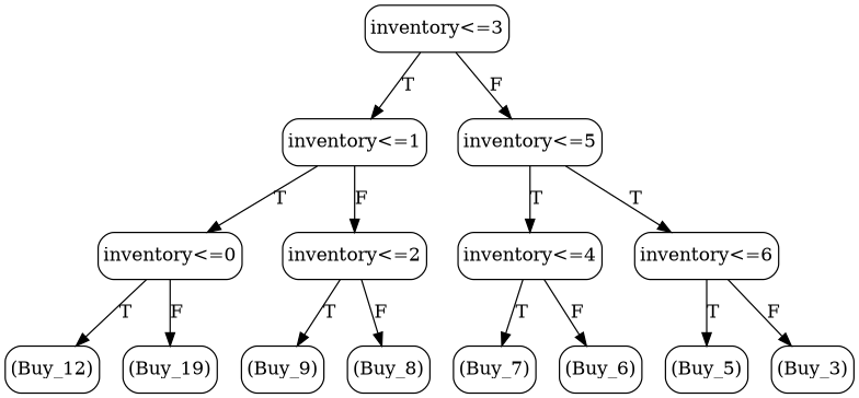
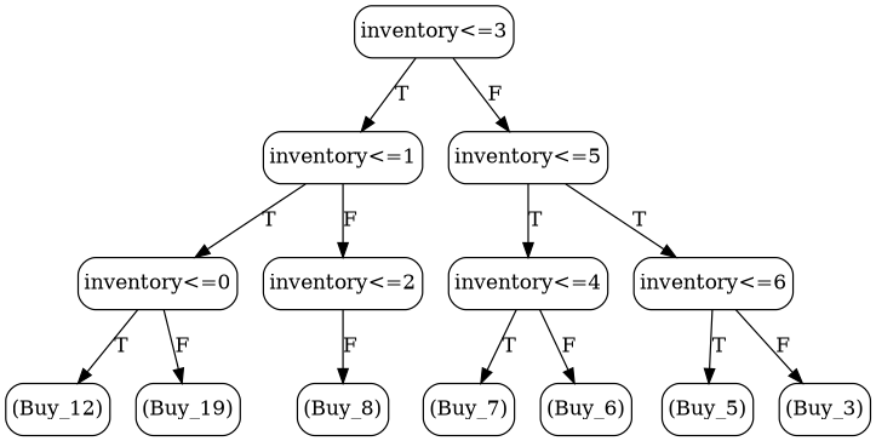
  digraph {
    node [margin="0.05,0.05" shape=box style=rounded]
    n1 [label="(Buy_12)"]
    n2 [label="(Buy_19)"]
    n3 [label="inventory<=0"]
-   n4 [label="(Buy_9)"]
    n5 [label="(Buy_8)"]
    n6 [label="inventory<=2"]
    n7 [label="inventory<=1"]
    n8 [label="(Buy_7)"]
    n9 [label="(Buy_6)"]
    n10 [label="inventory<=4"]
    n11 [label="(Buy_5)"]
    n12 [label="(Buy_3)"]
    n13 [label="inventory<=6"]
    n14 [label="inventory<=5"]
    n15 [label="inventory<=3"]
    n3 -> n1 [label=T]
    n3 -> n2 [label=F]
-   n6 -> n4 [label=T]
    n6 -> n5 [label=F]
    n7 -> n3 [label=T]
    n7 -> n6 [label=F]
    n10 -> n8 [label=T]
    n10 -> n9 [label=F]
    n13 -> n11 [label=T]
    n13 -> n12 [label=F]
    n14 -> n10 [label=T]
    n14 -> n13 [label=T]
    n15 -> n7 [label=T]
    n15 -> n14 [label=F]
  }
